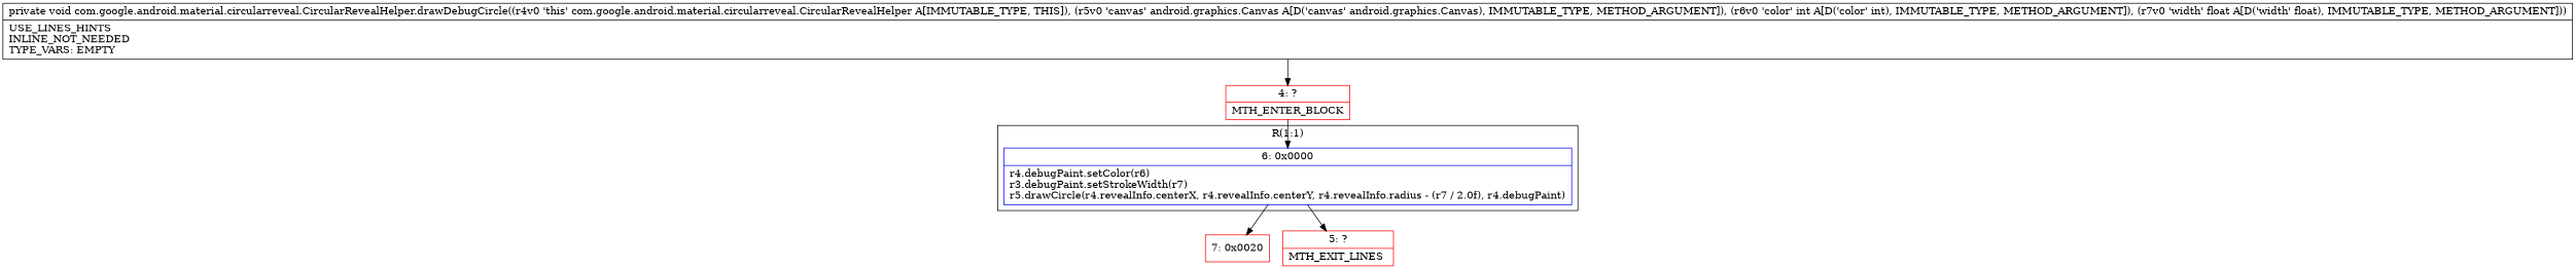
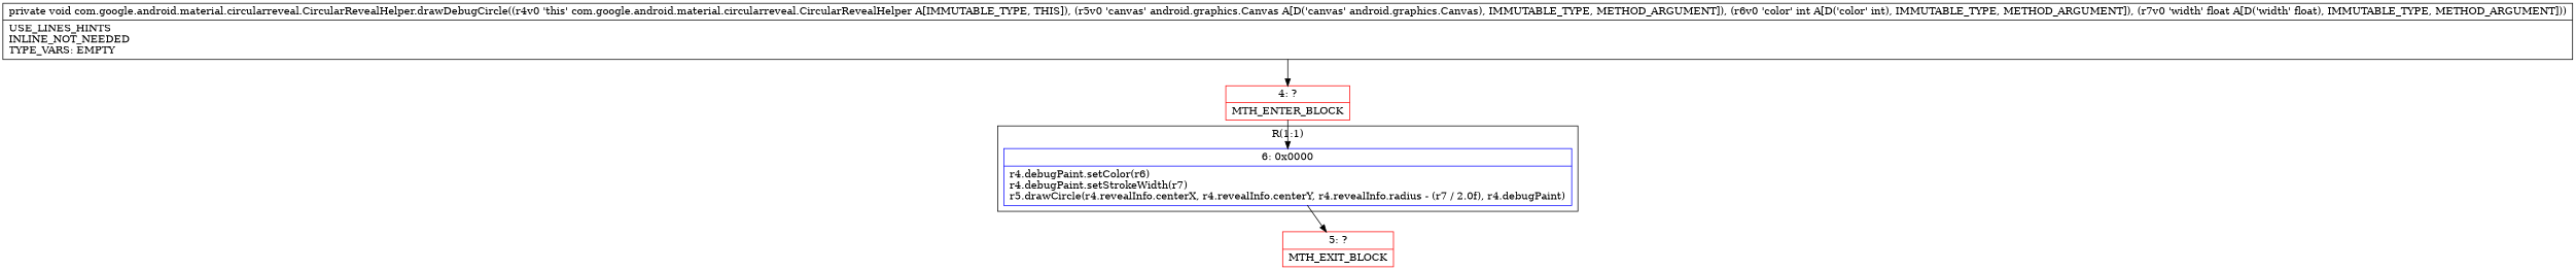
  digraph {
    node [color=red shape=record]
-   n1 [color=blue label="{6\:\ 0x0000|r4.debugPaint.setColor(r6)\lr3.debugPaint.setStrokeWidth(r7)\lr5.drawCircle(r4.revealInfo.centerX, r4.revealInfo.centerY, r4.revealInfo.radius \- (r7 \/ 2.0f), r4.debugPaint)\l}"]
-   n2 [label="{7\:\ 0x0020}"]
-   n3 [label="{5\:\ ?|MTH_EXIT_LINES\l}"]
+   n1 [color=blue label="{6\:\ 0x0000|r4.debugPaint.setColor(r6)\lr4.debugPaint.setStrokeWidth(r7)\lr5.drawCircle(r4.revealInfo.centerX, r4.revealInfo.centerY, r4.revealInfo.radius \- (r7 \/ 2.0f), r4.debugPaint)\l}"]
+   n3 [label="{5\:\ ?|MTH_EXIT_BLOCK\l}"]
    n4 [label="{4\:\ ?|MTH_ENTER_BLOCK\l}"]
    n5 [label="{private void com.google.android.material.circularreveal.CircularRevealHelper.drawDebugCircle((r4v0 'this' com.google.android.material.circularreveal.CircularRevealHelper A[IMMUTABLE_TYPE, THIS]), (r5v0 'canvas' android.graphics.Canvas A[D('canvas' android.graphics.Canvas), IMMUTABLE_TYPE, METHOD_ARGUMENT]), (r6v0 'color' int A[D('color' int), IMMUTABLE_TYPE, METHOD_ARGUMENT]), (r7v0 'width' float A[D('width' float), IMMUTABLE_TYPE, METHOD_ARGUMENT]))  | USE_LINES_HINTS\lINLINE_NOT_NEEDED\lTYPE_VARS: EMPTY\l}" color=""]
    subgraph cluster_1 {
      label="R(1:1)"
      n1
    }
-   n1 -> n2
    n1 -> n3
    n4 -> n1
    n5 -> n4
  }
